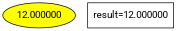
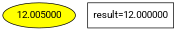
  digraph {
    fontname=Roboto
    node [fontname=Roboto]
-   n1 [fillcolor=yellow label=12.000000 style=filled]
+   n1 [fillcolor=yellow label=12.005000 style=filled]
    "result=12.000000" [shape=box]
  }
